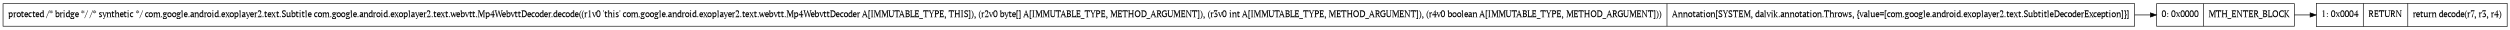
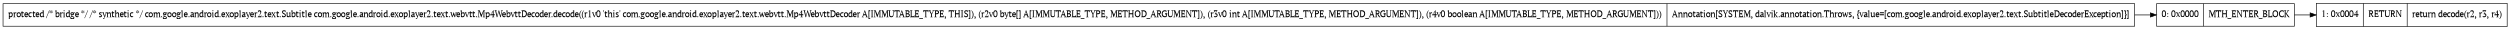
  digraph {
    rankdir=LR
    fontname="PT Serif"
    node [shape=record fontname="PT Serif"]
    edge [fontname="PT Serif"]
    n1 [label="{0\:\ 0x0000|MTH_ENTER_BLOCK\l}"]
-   n2 [label="{1\:\ 0x0004|RETURN\l|return decode(r7, r3, r4)\l}"]
+   n2 [label="{1\:\ 0x0004|RETURN\l|return decode(r2, r3, r4)\l}"]
    n3 [label="{protected \/* bridge *\/ \/* synthetic *\/ com.google.android.exoplayer2.text.Subtitle com.google.android.exoplayer2.text.webvtt.Mp4WebvttDecoder.decode((r1v0 'this' com.google.android.exoplayer2.text.webvtt.Mp4WebvttDecoder A[IMMUTABLE_TYPE, THIS]), (r2v0 byte[] A[IMMUTABLE_TYPE, METHOD_ARGUMENT]), (r3v0 int A[IMMUTABLE_TYPE, METHOD_ARGUMENT]), (r4v0 boolean A[IMMUTABLE_TYPE, METHOD_ARGUMENT]))  | Annotation[SYSTEM, dalvik.annotation.Throws, \{value=[com.google.android.exoplayer2.text.SubtitleDecoderException]\}]\l}"]
    n1 -> n2
    n3 -> n1
  }
